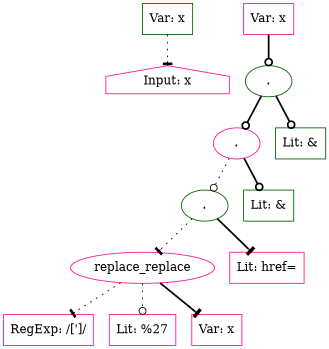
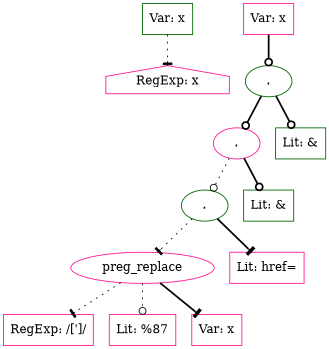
  digraph {
    node [color=deeppink shape=box]
    edge [arrowhead=odot style=bold]
-   n1 [label="Input: x" shape=house]
+   n1 [label="RegExp: x" shape=house]
    n2 [color=darkgreen label="Var: x"]
-   n3 [label=replace_replace shape=ellipse]
+   n3 [label=preg_replace shape=ellipse]
    n4 [label="RegExp: /[']/"]
-   n5 [label="Lit: %27"]
+   n5 [label="Lit: %87"]
    n6 [label="Var: x"]
    n7 [color=darkgreen label="." shape=ellipse]
    n8 [label="Lit: href="]
    n9 [label="." shape=ellipse]
    n10 [color=darkgreen label="Lit: &"]
    n11 [color=darkgreen label="." shape=ellipse]
    n12 [color=darkgreen label="Lit: &"]
    n13 [label="Var: x"]
    n2 -> n1 [arrowhead=tee style=dotted]
    n3 -> n4 [arrowhead=tee style=dotted]
    n3 -> n5 [style=dotted]
    n3 -> n6 [arrowhead=tee]
    n7 -> n3 [arrowhead=tee style=dotted]
    n7 -> n8 [arrowhead=tee]
    n9 -> n7 [style=dotted]
    n9 -> n10
    n11 -> n9
    n11 -> n12
    n13 -> n11
  }
